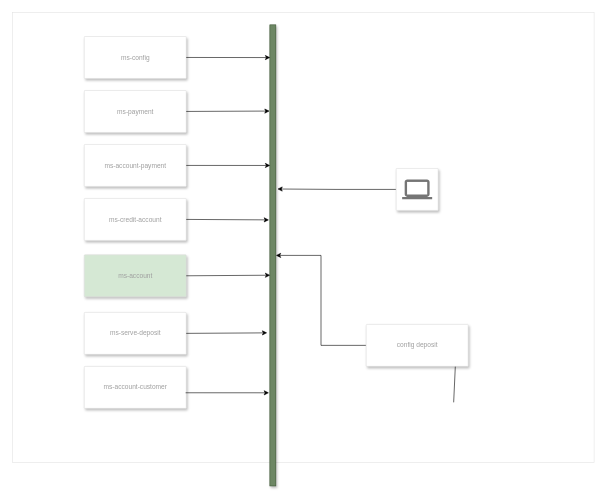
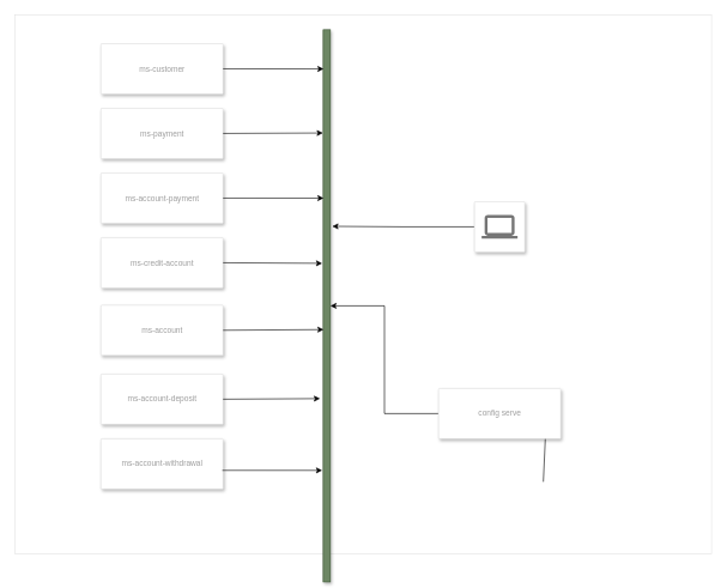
  <mxCell id="0" />
  <mxCell id="1" parent="0" />
  <mxCell id="2" value="" style="shadow=0;fontSize=14;align=left;spacing=10;9E9E9E;verticalAlign=top;spacingTop=-4;fontStyle=0;spacingLeft=40;html=1;fillColor=#FFFFFF;strokeColor=#E3E3E3;" vertex="1" parent="1"><mxGeometry x="20" y="20" width="970" height="750" as="geometry" /></mxCell>
  <mxCell id="3" style="edgeStyle=orthogonalEdgeStyle;rounded=0;orthogonalLoop=1;jettySize=auto;html=1;entryX=0.644;entryY=1.261;entryDx=0;entryDy=0;entryPerimeter=0;" edge="1" parent="1" source="4" target="8"><mxGeometry relative="1" as="geometry" /></mxCell>
  <mxCell id="4" value="" style="strokeColor=#dddddd;fillColor=#ffffff;shadow=1;strokeWidth=1;rounded=1;absoluteArcSize=1;arcSize=2;labelPosition=center;verticalLabelPosition=middle;align=center;verticalAlign=bottom;spacingLeft=0;fontColor=#999999;fontSize=12;whiteSpace=wrap;spacingBottom=2;html=1;" vertex="1" parent="1"><mxGeometry x="660" y="280" width="70" height="70" as="geometry" /></mxCell>
  <mxCell id="5" value="" style="dashed=0;connectable=0;html=1;fillColor=#757575;strokeColor=none;shape=mxgraph.gcp2.laptop;part=1;" vertex="1" parent="4"><mxGeometry x="0.5" width="50" height="33" relative="1" as="geometry"><mxPoint x="-25" y="18.5" as="offset" /></mxGeometry></mxCell>
  <mxCell id="6" style="edgeStyle=none;rounded=0;orthogonalLoop=1;jettySize=auto;html=1;entryX=0;entryY=0.5;entryDx=0;entryDy=0;fillColor=#4ABDFF;" edge="1" parent="1" source="7" target="9"><mxGeometry relative="1" as="geometry" /></mxCell>
  <mxCell id="7" value="" style="shape=image;verticalLabelPosition=bottom;labelBackgroundColor=default;verticalAlign=top;aspect=fixed;imageAspect=0;image=https://miro.medium.com/max/910/1*JZ2YCpyIOO3JfnXy264b_A.png;" vertex="1" parent="1"><mxGeometry x="710" y="670" width="90" height="37.55" as="geometry" /></mxCell>
  <mxCell id="8" value="" style="rounded=1;whiteSpace=wrap;html=1;shadow=1;strokeColor=#3A5431;fillColor=#6d8764;rotation=90;flipH=0;flipV=0;direction=west;arcSize=0;fontColor=#ffffff;" vertex="1" parent="1"><mxGeometry x="70" y="419.99" width="768.78" height="10" as="geometry" /></mxCell>
  <mxCell id="9" value="" style="shape=image;verticalLabelPosition=bottom;labelBackgroundColor=default;verticalAlign=top;aspect=fixed;imageAspect=0;image=https://www.armadilloamarillo.com/wp-content/uploads/spring-boot-ok.png;" vertex="1" parent="1"><mxGeometry x="760" y="560" width="80" height="40" as="geometry" /></mxCell>
  <mxCell id="10" style="edgeStyle=orthogonalEdgeStyle;rounded=0;orthogonalLoop=1;jettySize=auto;html=1;entryX=0.5;entryY=1;entryDx=0;entryDy=0;" edge="1" parent="1" source="11" target="8"><mxGeometry relative="1" as="geometry" /></mxCell>
- <mxCell id="11" value="config deposit" style="strokeColor=#dddddd;fillColor=#ffffff;shadow=1;strokeWidth=1;rounded=1;absoluteArcSize=1;arcSize=2;fontSize=11;fontColor=#9E9E9E;align=center;html=1;" vertex="1" parent="1"><mxGeometry x="610" y="540" width="170" height="70" as="geometry" /></mxCell>
+ <mxCell id="11" value="config serve" style="strokeColor=#dddddd;fillColor=#ffffff;shadow=1;strokeWidth=1;rounded=1;absoluteArcSize=1;arcSize=2;fontSize=11;fontColor=#9E9E9E;align=center;html=1;" vertex="1" parent="1"><mxGeometry x="610" y="540" width="170" height="70" as="geometry" /></mxCell>
  <mxCell id="12" value="ms-account-payment" style="strokeColor=#dddddd;fillColor=#ffffff;shadow=1;strokeWidth=1;rounded=1;absoluteArcSize=1;arcSize=2;fontSize=11;fontColor=#9E9E9E;align=center;html=1;" vertex="1" parent="1"><mxGeometry x="140" y="240" width="170" height="70" as="geometry" /></mxCell>
  <mxCell id="13" value="" style="shape=image;verticalLabelPosition=bottom;labelBackgroundColor=default;verticalAlign=top;aspect=fixed;imageAspect=0;image=https://cdn.goconqr.com/uploads/slide_property/image/269077/desktop_ac51429c-a01c-48ec-9013-a41fc9eea71e.png;" vertex="1" parent="1"><mxGeometry x="50" y="250" width="51.22" height="60" as="geometry" /></mxCell>
  <mxCell id="14" value="" style="shape=image;verticalLabelPosition=bottom;labelBackgroundColor=default;verticalAlign=top;aspect=fixed;imageAspect=0;image=https://www.armadilloamarillo.com/wp-content/uploads/spring-boot-ok.png;" vertex="1" parent="1"><mxGeometry x="270" y="290" width="40" height="20" as="geometry" /></mxCell>
- <mxCell id="15" value="ms-config" style="strokeColor=#dddddd;fillColor=#ffffff;shadow=1;strokeWidth=1;rounded=1;absoluteArcSize=1;arcSize=2;fontSize=11;fontColor=#9E9E9E;align=center;html=1;" vertex="1" parent="1"><mxGeometry x="140" y="60" width="170" height="70" as="geometry" /></mxCell>
+ <mxCell id="15" value="ms-customer" style="strokeColor=#dddddd;fillColor=#ffffff;shadow=1;strokeWidth=1;rounded=1;absoluteArcSize=1;arcSize=2;fontSize=11;fontColor=#9E9E9E;align=center;html=1;" vertex="1" parent="1"><mxGeometry x="140" y="60" width="170" height="70" as="geometry" /></mxCell>
  <mxCell id="16" value="" style="shape=image;verticalLabelPosition=bottom;labelBackgroundColor=default;verticalAlign=top;aspect=fixed;imageAspect=0;image=https://cdn.goconqr.com/uploads/slide_property/image/269077/desktop_ac51429c-a01c-48ec-9013-a41fc9eea71e.png;" vertex="1" parent="1"><mxGeometry x="50" y="70" width="51.22" height="60" as="geometry" /></mxCell>
  <mxCell id="17" value="" style="shape=image;verticalLabelPosition=bottom;labelBackgroundColor=default;verticalAlign=top;aspect=fixed;imageAspect=0;image=https://www.armadilloamarillo.com/wp-content/uploads/spring-boot-ok.png;" vertex="1" parent="1"><mxGeometry x="270" y="110" width="40" height="20" as="geometry" /></mxCell>
  <mxCell id="18" value="ms-payment" style="strokeColor=#dddddd;fillColor=#ffffff;shadow=1;strokeWidth=1;rounded=1;absoluteArcSize=1;arcSize=2;fontSize=11;fontColor=#9E9E9E;align=center;html=1;" vertex="1" parent="1"><mxGeometry x="140" y="150" width="170" height="70" as="geometry" /></mxCell>
  <mxCell id="19" value="" style="shape=image;verticalLabelPosition=bottom;labelBackgroundColor=default;verticalAlign=top;aspect=fixed;imageAspect=0;image=https://cdn.goconqr.com/uploads/slide_property/image/269077/desktop_ac51429c-a01c-48ec-9013-a41fc9eea71e.png;" vertex="1" parent="1"><mxGeometry x="50" y="160" width="51.22" height="60" as="geometry" /></mxCell>
  <mxCell id="20" value="" style="shape=image;verticalLabelPosition=bottom;labelBackgroundColor=default;verticalAlign=top;aspect=fixed;imageAspect=0;image=https://www.armadilloamarillo.com/wp-content/uploads/spring-boot-ok.png;" vertex="1" parent="1"><mxGeometry x="270" y="200" width="40" height="20" as="geometry" /></mxCell>
  <mxCell id="21" value="ms-credit-account" style="strokeColor=#dddddd;fillColor=#ffffff;shadow=1;strokeWidth=1;rounded=1;absoluteArcSize=1;arcSize=2;fontSize=11;fontColor=#9E9E9E;align=center;html=1;" vertex="1" parent="1"><mxGeometry x="140" y="330" width="170" height="70" as="geometry" /></mxCell>
  <mxCell id="22" value="" style="shape=image;verticalLabelPosition=bottom;labelBackgroundColor=default;verticalAlign=top;aspect=fixed;imageAspect=0;image=https://cdn.goconqr.com/uploads/slide_property/image/269077/desktop_ac51429c-a01c-48ec-9013-a41fc9eea71e.png;" vertex="1" parent="1"><mxGeometry x="50" y="340" width="51.22" height="60" as="geometry" /></mxCell>
  <mxCell id="23" value="" style="shape=image;verticalLabelPosition=bottom;labelBackgroundColor=default;verticalAlign=top;aspect=fixed;imageAspect=0;image=https://www.armadilloamarillo.com/wp-content/uploads/spring-boot-ok.png;" vertex="1" parent="1"><mxGeometry x="270" y="380" width="40" height="20" as="geometry" /></mxCell>
- <mxCell id="24" value="ms-account" style="strokeColor=#dddddd;fillColor=#d5e8d4;shadow=1;strokeWidth=1;rounded=1;absoluteArcSize=1;arcSize=2;fontSize=11;fontColor=#9E9E9E;align=center;html=1;" vertex="1" parent="1"><mxGeometry x="140" y="424" width="170" height="70" as="geometry" /></mxCell>
+ <mxCell id="24" value="ms-account" style="strokeColor=#dddddd;fillColor=#ffffff;shadow=1;strokeWidth=1;rounded=1;absoluteArcSize=1;arcSize=2;fontSize=11;fontColor=#9E9E9E;align=center;html=1;" vertex="1" parent="1"><mxGeometry x="140" y="424" width="170" height="70" as="geometry" /></mxCell>
  <mxCell id="25" value="" style="shape=image;verticalLabelPosition=bottom;labelBackgroundColor=default;verticalAlign=top;aspect=fixed;imageAspect=0;image=https://cdn.goconqr.com/uploads/slide_property/image/269077/desktop_ac51429c-a01c-48ec-9013-a41fc9eea71e.png;" vertex="1" parent="1"><mxGeometry x="50" y="434" width="51.22" height="60" as="geometry" /></mxCell>
  <mxCell id="26" value="" style="shape=image;verticalLabelPosition=bottom;labelBackgroundColor=default;verticalAlign=top;aspect=fixed;imageAspect=0;image=https://www.armadilloamarillo.com/wp-content/uploads/spring-boot-ok.png;" vertex="1" parent="1"><mxGeometry x="270" y="474" width="40" height="20" as="geometry" /></mxCell>
- <mxCell id="27" value="ms-serve-deposit" style="strokeColor=#dddddd;fillColor=#ffffff;shadow=1;strokeWidth=1;rounded=1;absoluteArcSize=1;arcSize=2;fontSize=11;fontColor=#9E9E9E;align=center;html=1;" vertex="1" parent="1"><mxGeometry x="140" y="520" width="170" height="70" as="geometry" /></mxCell>
+ <mxCell id="27" value="ms-account-deposit" style="strokeColor=#dddddd;fillColor=#ffffff;shadow=1;strokeWidth=1;rounded=1;absoluteArcSize=1;arcSize=2;fontSize=11;fontColor=#9E9E9E;align=center;html=1;" vertex="1" parent="1"><mxGeometry x="140" y="520" width="170" height="70" as="geometry" /></mxCell>
  <mxCell id="28" value="" style="shape=image;verticalLabelPosition=bottom;labelBackgroundColor=default;verticalAlign=top;aspect=fixed;imageAspect=0;image=https://cdn.goconqr.com/uploads/slide_property/image/269077/desktop_ac51429c-a01c-48ec-9013-a41fc9eea71e.png;" vertex="1" parent="1"><mxGeometry x="50" y="530" width="51.22" height="60" as="geometry" /></mxCell>
  <mxCell id="29" value="" style="shape=image;verticalLabelPosition=bottom;labelBackgroundColor=default;verticalAlign=top;aspect=fixed;imageAspect=0;image=https://www.armadilloamarillo.com/wp-content/uploads/spring-boot-ok.png;" vertex="1" parent="1"><mxGeometry x="270" y="570" width="40" height="20" as="geometry" /></mxCell>
- <mxCell id="30" value="ms-account-customer" style="strokeColor=#dddddd;fillColor=#ffffff;shadow=1;strokeWidth=1;rounded=1;absoluteArcSize=1;arcSize=2;fontSize=11;fontColor=#9E9E9E;align=center;html=1;" vertex="1" parent="1"><mxGeometry x="140" y="610" width="170" height="70" as="geometry" /></mxCell>
+ <mxCell id="30" value="ms-account-withdrawal" style="strokeColor=#dddddd;fillColor=#ffffff;shadow=1;strokeWidth=1;rounded=1;absoluteArcSize=1;arcSize=2;fontSize=11;fontColor=#9E9E9E;align=center;html=1;" vertex="1" parent="1"><mxGeometry x="140" y="610" width="170" height="70" as="geometry" /></mxCell>
  <mxCell id="31" value="" style="shape=image;verticalLabelPosition=bottom;labelBackgroundColor=default;verticalAlign=top;aspect=fixed;imageAspect=0;image=https://cdn.goconqr.com/uploads/slide_property/image/269077/desktop_ac51429c-a01c-48ec-9013-a41fc9eea71e.png;" vertex="1" parent="1"><mxGeometry x="50" y="620" width="51.22" height="60" as="geometry" /></mxCell>
  <mxCell id="32" value="" style="shape=image;verticalLabelPosition=bottom;labelBackgroundColor=default;verticalAlign=top;aspect=fixed;imageAspect=0;image=https://www.armadilloamarillo.com/wp-content/uploads/spring-boot-ok.png;" vertex="1" parent="1"><mxGeometry x="270" y="660" width="40" height="20" as="geometry" /></mxCell>
  <mxCell id="33" value="" style="endArrow=classic;html=1;rounded=0;exitX=1;exitY=0.5;exitDx=0;exitDy=0;entryX=0.929;entryY=0.061;entryDx=0;entryDy=0;entryPerimeter=0;" edge="1" parent="1" source="15" target="8"><mxGeometry width="50" height="50" relative="1" as="geometry"><mxPoint x="331" y="219" as="sourcePoint" /><mxPoint x="381" y="169" as="targetPoint" /></mxGeometry></mxCell>
  <mxCell id="34" value="" style="endArrow=classic;html=1;rounded=0;exitX=1;exitY=0.5;exitDx=0;exitDy=0;entryX=0.813;entryY=-0.039;entryDx=0;entryDy=0;entryPerimeter=0;" edge="1" parent="1" source="18" target="8"><mxGeometry width="50" height="50" relative="1" as="geometry"><mxPoint x="360" y="220" as="sourcePoint" /><mxPoint x="410" y="170" as="targetPoint" /></mxGeometry></mxCell>
  <mxCell id="35" value="" style="endArrow=classic;html=1;rounded=0;exitX=1;exitY=0.5;exitDx=0;exitDy=0;entryX=0.695;entryY=0.061;entryDx=0;entryDy=0;entryPerimeter=0;" edge="1" parent="1" source="12" target="8"><mxGeometry width="50" height="50" relative="1" as="geometry"><mxPoint x="320" y="195" as="sourcePoint" /><mxPoint x="450" y="270" as="targetPoint" /><Array as="points" /></mxGeometry></mxCell>
  <mxCell id="36" value="" style="endArrow=classic;html=1;rounded=0;exitX=1;exitY=0.5;exitDx=0;exitDy=0;entryX=0.577;entryY=-0.139;entryDx=0;entryDy=0;entryPerimeter=0;" edge="1" parent="1" source="21" target="8"><mxGeometry width="50" height="50" relative="1" as="geometry"><mxPoint x="350" y="390" as="sourcePoint" /><mxPoint x="400" y="340" as="targetPoint" /></mxGeometry></mxCell>
  <mxCell id="37" value="" style="endArrow=classic;html=1;rounded=0;exitX=1;exitY=0.5;exitDx=0;exitDy=0;entryX=0.457;entryY=0.061;entryDx=0;entryDy=0;entryPerimeter=0;" edge="1" parent="1" source="24" target="8"><mxGeometry width="50" height="50" relative="1" as="geometry"><mxPoint x="360" y="500" as="sourcePoint" /><mxPoint x="410" y="450" as="targetPoint" /></mxGeometry></mxCell>
  <mxCell id="38" value="" style="endArrow=classic;html=1;rounded=0;exitX=1;exitY=0.5;exitDx=0;exitDy=0;entryX=0.332;entryY=-0.439;entryDx=0;entryDy=0;entryPerimeter=0;" edge="1" parent="1" source="27" target="8"><mxGeometry width="50" height="50" relative="1" as="geometry"><mxPoint x="350" y="570" as="sourcePoint" /><mxPoint x="400" y="520" as="targetPoint" /></mxGeometry></mxCell>
  <mxCell id="39" value="" style="endArrow=classic;html=1;rounded=0;exitX=0.994;exitY=0.629;exitDx=0;exitDy=0;exitPerimeter=0;entryX=0.202;entryY=-0.139;entryDx=0;entryDy=0;entryPerimeter=0;" edge="1" parent="1" source="30" target="8"><mxGeometry width="50" height="50" relative="1" as="geometry"><mxPoint x="360" y="670" as="sourcePoint" /><mxPoint x="410" y="620" as="targetPoint" /></mxGeometry></mxCell>
